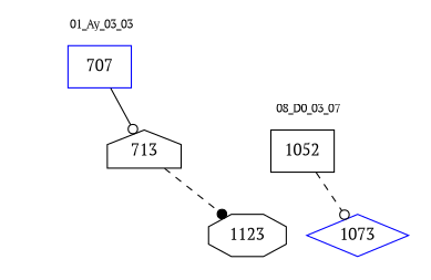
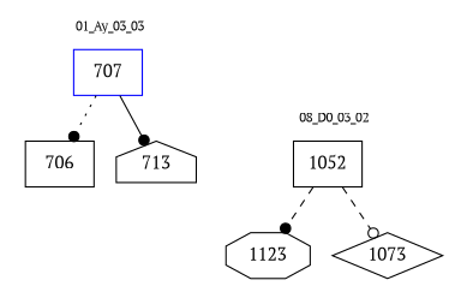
  digraph {
    fontname="PT Serif"
    node [color=black fontname="PT Serif" shape=box]
    edge [arrowhead=dot color=black fontname="PT Serif" style=dashed]
    n1 [color=blue label=707]
+   n2 [label=706]
    n3 [label=713 shape=house]
    n4 [label=1052]
-   n5 [color=blue label=1073 shape=diamond]
+   n5 [label=1073 shape=diamond]
    n6 [label=1123 shape=octagon]
    subgraph cluster_1 {
      color=white
      fontsize=10
      label="01_Ay_03_03"
      n1
+     n2
      n3
    }
    subgraph cluster_2 {
      color=white
      fontsize=10
-     label="08_D0_03_07"
+     label="08_D0_03_02"
      n4
      n5
      n6
    }
-   n1 -> n3 [arrowhead=odot style=solid]
+   n1 -> n2 [style=dotted]
+   n1 -> n3 [style=solid]
    n4 -> n5 [arrowhead=odot]
-   n3 -> n6
+   n4 -> n6
  }
